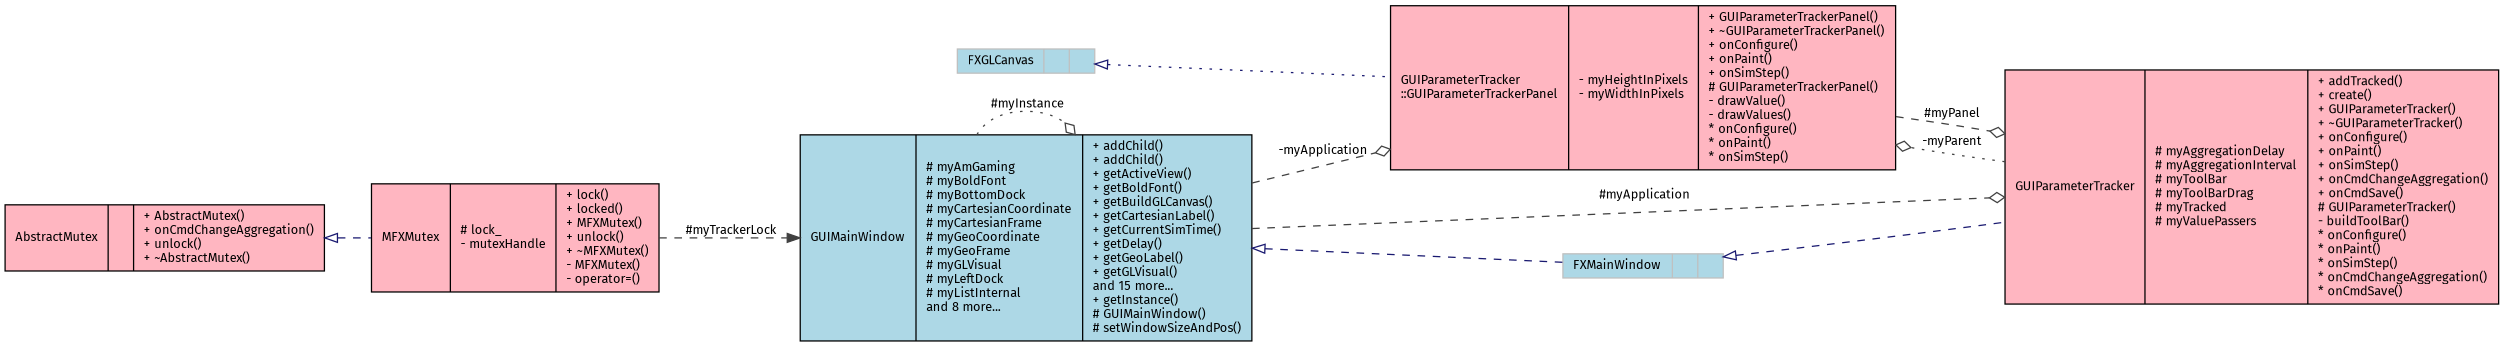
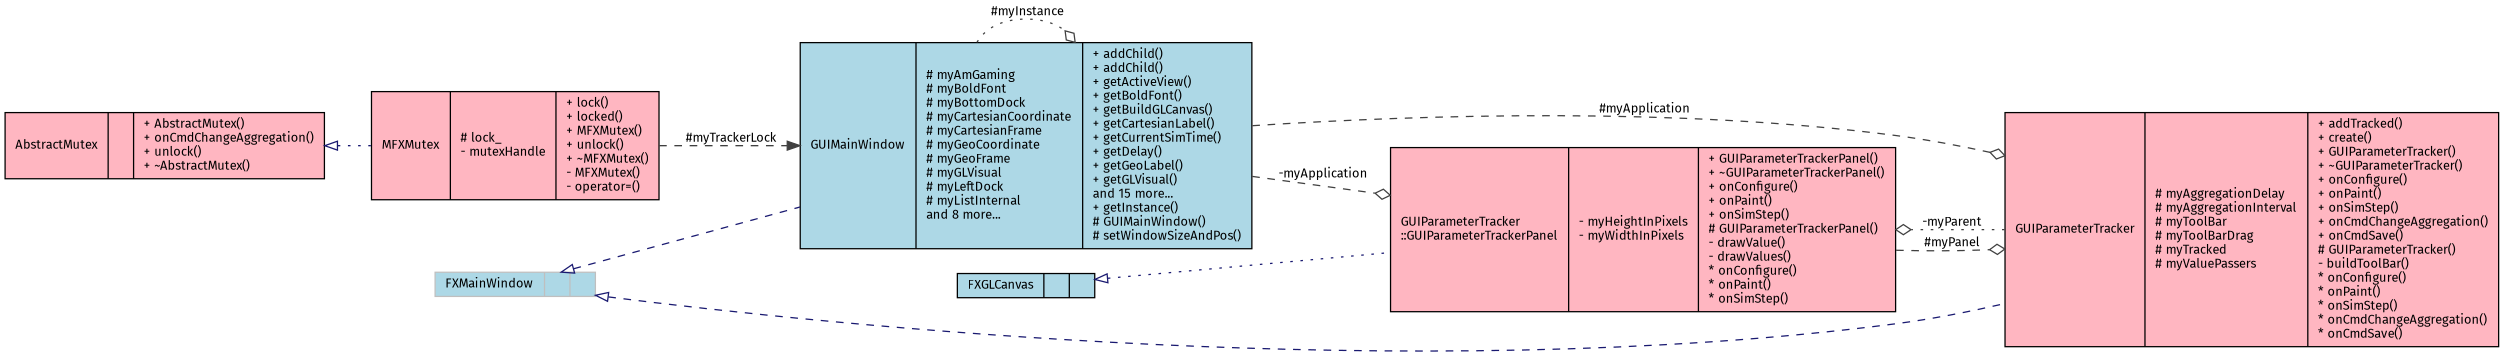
  digraph {
    fontname="Fira Sans"
    rankdir=LR
    node [color=black fillcolor=lightpink fontname="Fira Sans" fontsize=10 shape=record style=filled]
    edge [arrowhead=odiamond color=grey25 fontname="Fira Sans" fontsize=10 labelfontname=Helvetica labelfontsize=10 style=dashed]
    n1 [fontcolor=black height=0.2 label="{GUIParameterTracker\l::GUIParameterTrackerPanel\n|- myHeightInPixels\l- myWidthInPixels\l|+ GUIParameterTrackerPanel()\l+ ~GUIParameterTrackerPanel()\l+ onConfigure()\l+ onPaint()\l+ onSimStep()\l# GUIParameterTrackerPanel()\l- drawValue()\l- drawValues()\l* onConfigure()\l* onPaint()\l* onSimStep()\l}" width=0.4]
    n2 [height=0.2 label="{GUIParameterTracker\n|# myAggregationDelay\l# myAggregationInterval\l# myToolBar\l# myToolBarDrag\l# myTracked\l# myValuePassers\l|+ addTracked()\l+ create()\l+ GUIParameterTracker()\l+ ~GUIParameterTracker()\l+ onConfigure()\l+ onPaint()\l+ onSimStep()\l+ onCmdChangeAggregation()\l+ onCmdSave()\l# GUIParameterTracker()\l- buildToolBar()\l* onConfigure()\l* onPaint()\l* onSimStep()\l* onCmdChangeAggregation()\l* onCmdSave()\l}" width=0.4]
-   n3 [color=grey75 fillcolor=lightblue height=0.2 label="{FXGLCanvas\n||}" width=0.4]
+   n3 [fillcolor=lightblue height=0.2 label="{FXGLCanvas\n||}" width=0.4]
    n4 [fillcolor=lightblue height=0.2 label="{GUIMainWindow\n|# myAmGaming\l# myBoldFont\l# myBottomDock\l# myCartesianCoordinate\l# myCartesianFrame\l# myGeoCoordinate\l# myGeoFrame\l# myGLVisual\l# myLeftDock\l# myListInternal\land 8 more...\l|+ addChild()\l+ addChild()\l+ getActiveView()\l+ getBoldFont()\l+ getBuildGLCanvas()\l+ getCartesianLabel()\l+ getCurrentSimTime()\l+ getDelay()\l+ getGeoLabel()\l+ getGLVisual()\land 15 more...\l+ getInstance()\l# GUIMainWindow()\l# setWindowSizeAndPos()\l}" width=0.4]
    n5 [color=grey75 fillcolor=lightblue height=0.2 label="{FXMainWindow\n||}" width=0.4]
    n6 [height=0.2 label="{MFXMutex\n|# lock_\l- mutexHandle\l|+ lock()\l+ locked()\l+ MFXMutex()\l+ unlock()\l+ ~MFXMutex()\l- MFXMutex()\l- operator=()\l}" width=0.4]
    n7 [height=0.2 label="{AbstractMutex\n||+ AbstractMutex()\l+ onCmdChangeAggregation()\l+ unlock()\l+ ~AbstractMutex()\l}" width=0.4]
    n1 -> n2 [label=" #myPanel"]
    n2 -> n1 [label=" -myParent" style=dotted]
    n3 -> n1 [arrowtail=onormal color=midnightblue dir=back style=dotted arrowhead=""]
    n4 -> n1 [label=" -myApplication"]
    n4 -> n2 [label=" #myApplication"]
    n4 -> n4 [label=" #myInstance" style=dotted]
    n5 -> n2 [arrowtail=onormal color=midnightblue dir=back arrowhead=""]
-   n4 -> n5 [arrowtail=onormal color=midnightblue dir=back arrowhead=""]
+   n5 -> n4 [arrowtail=onormal color=midnightblue dir=back arrowhead=""]
    n6 -> n4 [arrowhead=normal label=" #myTrackerLock"]
-   n7 -> n6 [arrowtail=onormal color=midnightblue dir=back arrowhead=""]
+   n7 -> n6 [arrowtail=onormal color=midnightblue dir=back style=dotted arrowhead=""]
  }
